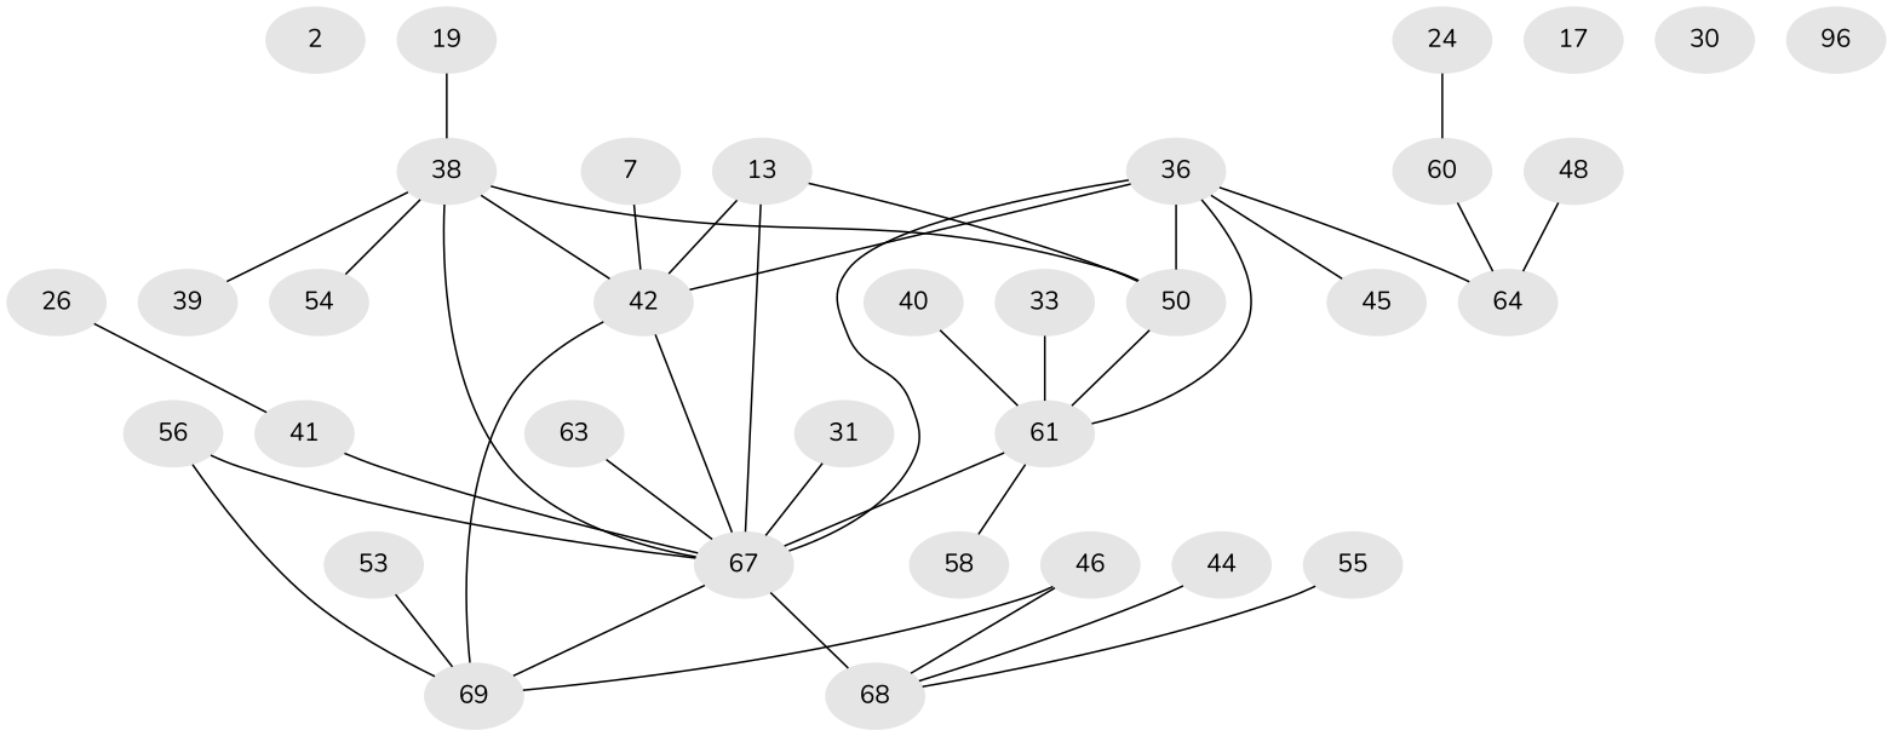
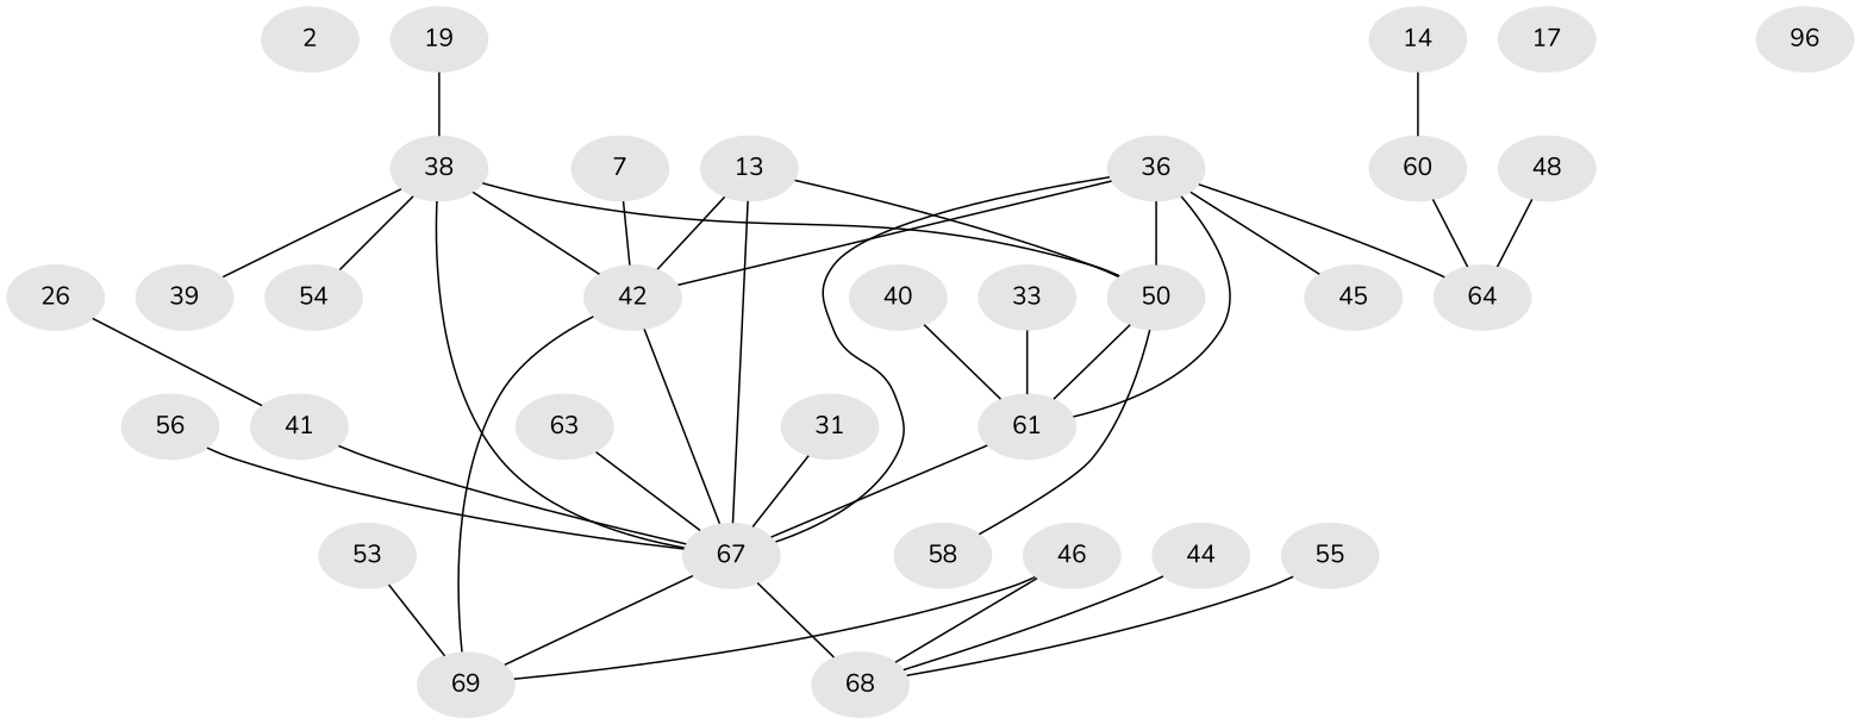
  graph {
    fontname=Nunito
    node [color=gray90 fontname=Nunito style=filled]
    edge [fontname=Nunito]
    2
    42 [super="+20+16"]
    67 [super="+21+49+65"]
    69 [super="+4+29"]
    7
    13
    50 [super="+43"]
    61 [super="+52+59"]
    58
    68 [super="+57"]
    17
    19
    38
    39
    54
-   24
+   24 [label=14]
    60
    64 [super="+10"]
    26
    41
-   30
    31
    33
    36 [super="+34+35"]
    45
    40
    44
    46
    48
    53
    55
    56
    63
    n34 [label=96]
    42 -- 67 [weight=2]
    42 -- 69 [weight=2]
    67 -- 69 [weight=2]
    67 -- 68 [weight=3]
    7 -- 42
    13 -- 42 [weight=2]
    13 -- 67
    13 -- 50 [weight=2]
    50 -- 61 [weight=2]
-   61 -- 58 [weight=2]
+   50 -- 58 [weight=2]
    61 -- 67 [weight=3]
    19 -- 38
    38 -- 42 [weight=2]
    38 -- 67
    38 -- 50
    38 -- 39
    38 -- 54
    24 -- 60
    60 -- 64
    26 -- 41
    41 -- 67
    31 -- 67
    33 -- 61
    36 -- 42 [weight=3]
    36 -- 67
    36 -- 50
    36 -- 61 [weight=2]
    36 -- 64
    36 -- 45
    40 -- 61 [weight=2]
    44 -- 68
    46 -- 69
    46 -- 68
    48 -- 64
    53 -- 69
    55 -- 68
    56 -- 67
-   56 -- 69
    63 -- 67
  }
